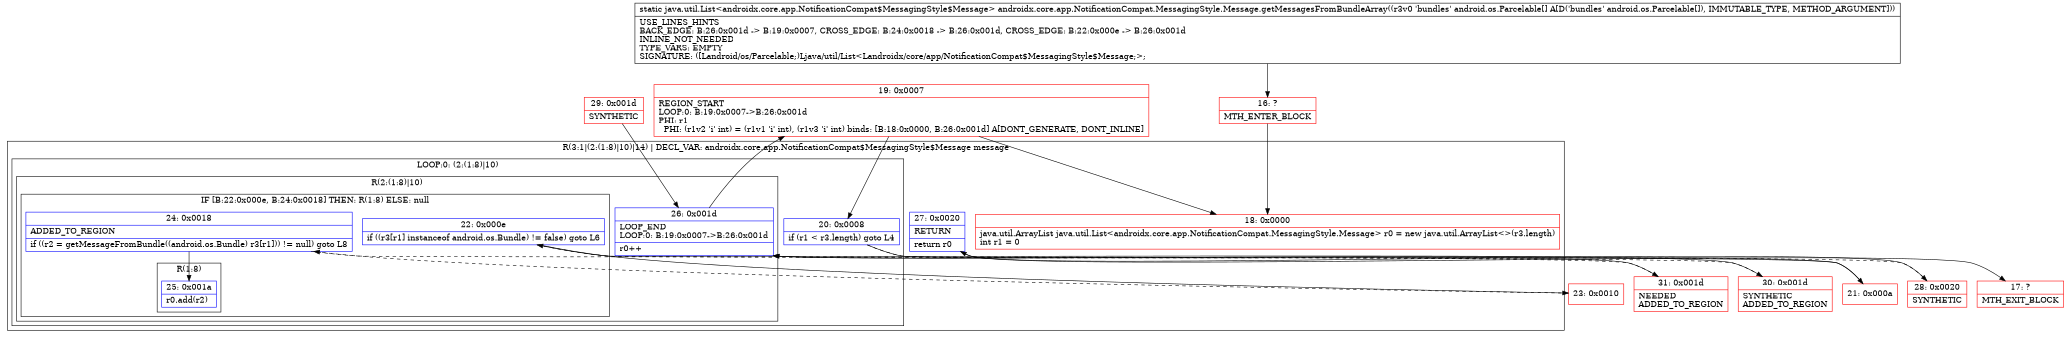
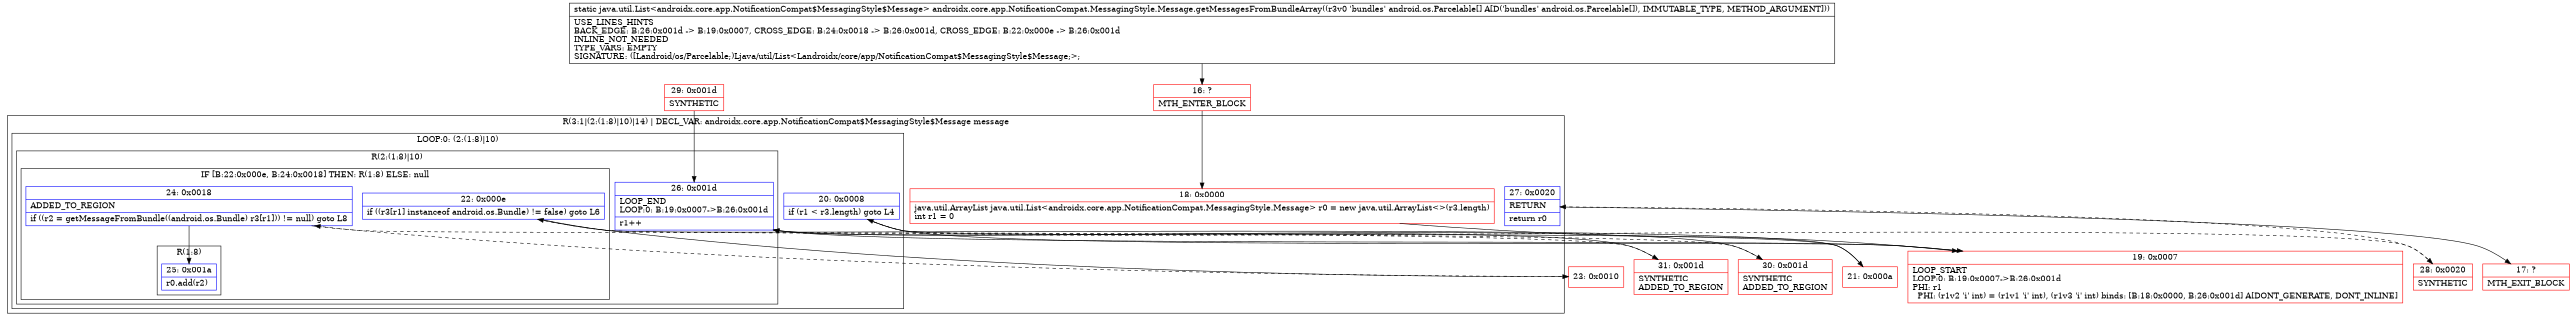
  digraph {
    node [color=red shape=record]
    n1 [color=blue label="{25\:\ 0x001a|r0.add(r2)\l}"]
    n2 [color=blue label="{22\:\ 0x000e|if ((r3[r1] instanceof android.os.Bundle) != false) goto L6\l}"]
    n3 [color=blue label="{24\:\ 0x0018|ADDED_TO_REGION\l|if ((r2 = getMessageFromBundle((android.os.Bundle) r3[r1])) != null) goto L8\l}"]
-   n4 [color=blue label="{26\:\ 0x001d|LOOP_END\lLOOP:0: B:19:0x0007\-\>B:26:0x001d\l|r0++\l}"]
+   n4 [color=blue label="{26\:\ 0x001d|LOOP_END\lLOOP:0: B:19:0x0007\-\>B:26:0x001d\l|r1++\l}"]
    n5 [color=blue label="{20\:\ 0x0008|if (r1 \< r3.length) goto L4\l}"]
    n6 [label="{18\:\ 0x0000|java.util.ArrayList java.util.List\<androidx.core.app.NotificationCompat.MessagingStyle.Message\> r0 = new java.util.ArrayList\<\>(r3.length)\lint r1 = 0\l}"]
    n7 [color=blue label="{27\:\ 0x0020|RETURN\l|return r0\l}"]
    n8 [label="{23\:\ 0x0010}"]
    n9 [label="{30\:\ 0x001d|SYNTHETIC\lADDED_TO_REGION\l}"]
-   n10 [label="{31\:\ 0x001d|NEEDED\lADDED_TO_REGION\l}"]
-   n11 [label="{19\:\ 0x0007|REGION_START\lLOOP:0: B:19:0x0007\-\>B:26:0x001d\lPHI: r1 \l  PHI: (r1v2 'i' int) = (r1v1 'i' int), (r1v3 'i' int) binds: [B:18:0x0000, B:26:0x001d] A[DONT_GENERATE, DONT_INLINE]\l}"]
+   n10 [label="{31\:\ 0x001d|SYNTHETIC\lADDED_TO_REGION\l}"]
+   n11 [label="{19\:\ 0x0007|LOOP_START\lLOOP:0: B:19:0x0007\-\>B:26:0x001d\lPHI: r1 \l  PHI: (r1v2 'i' int) = (r1v1 'i' int), (r1v3 'i' int) binds: [B:18:0x0000, B:26:0x001d] A[DONT_GENERATE, DONT_INLINE]\l}"]
    n12 [label="{21\:\ 0x000a}"]
    n13 [label="{28\:\ 0x0020|SYNTHETIC\l}"]
    n14 [label="{17\:\ ?|MTH_EXIT_BLOCK\l}"]
    n15 [label="{29\:\ 0x001d|SYNTHETIC\l}"]
    n16 [label="{16\:\ ?|MTH_ENTER_BLOCK\l}"]
    n17 [label="{static java.util.List\<androidx.core.app.NotificationCompat$MessagingStyle$Message\> androidx.core.app.NotificationCompat.MessagingStyle.Message.getMessagesFromBundleArray((r3v0 'bundles' android.os.Parcelable[] A[D('bundles' android.os.Parcelable[]), IMMUTABLE_TYPE, METHOD_ARGUMENT]))  | USE_LINES_HINTS\lBACK_EDGE: B:26:0x001d \-\> B:19:0x0007, CROSS_EDGE: B:24:0x0018 \-\> B:26:0x001d, CROSS_EDGE: B:22:0x000e \-\> B:26:0x001d\lINLINE_NOT_NEEDED\lTYPE_VARS: EMPTY\lSIGNATURE: ([Landroid\/os\/Parcelable;)Ljava\/util\/List\<Landroidx\/core\/app\/NotificationCompat$MessagingStyle$Message;\>;\l}" color=""]
    subgraph cluster_1 {
      label="R(3:1|(2:(1:8)|10)|14) | DECL_VAR: androidx.core.app.NotificationCompat$MessagingStyle$Message message\l"
      n6
      n7
      subgraph cluster_2 {
        label="LOOP:0: (2:(1:8)|10)"
        n5
        subgraph cluster_3 {
          label="R(2:(1:8)|10)"
          n4
          subgraph cluster_4 {
            label="IF [B:22:0x000e, B:24:0x0018] THEN: R(1:8) ELSE: null"
            n2
            n3
            subgraph cluster_5 {
              label="R(1:8)"
              n1
            }
          }
        }
      }
    }
    n2 -> n8
    n2 -> n9 [style=dashed]
    n3 -> n1
    n3 -> n10 [style=dashed]
    n4 -> n11
    n5 -> n12
    n5 -> n13 [style=dashed]
-   n11 -> n6
+   n6 -> n11
    n7 -> n14
    n8 -> n3 [style=dashed]
    n9 -> n4
    n10 -> n4
    n11 -> n5
    n12 -> n2
-   n13 -> n7
+   n13 -> n7 [style=dashed]
    n15 -> n4
    n16 -> n6
    n17 -> n16
  }
